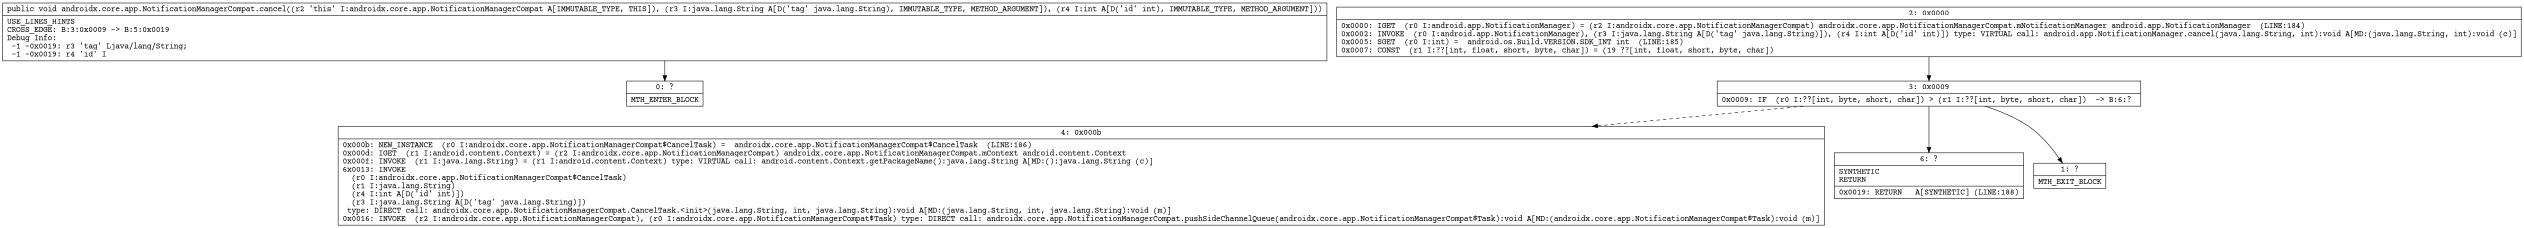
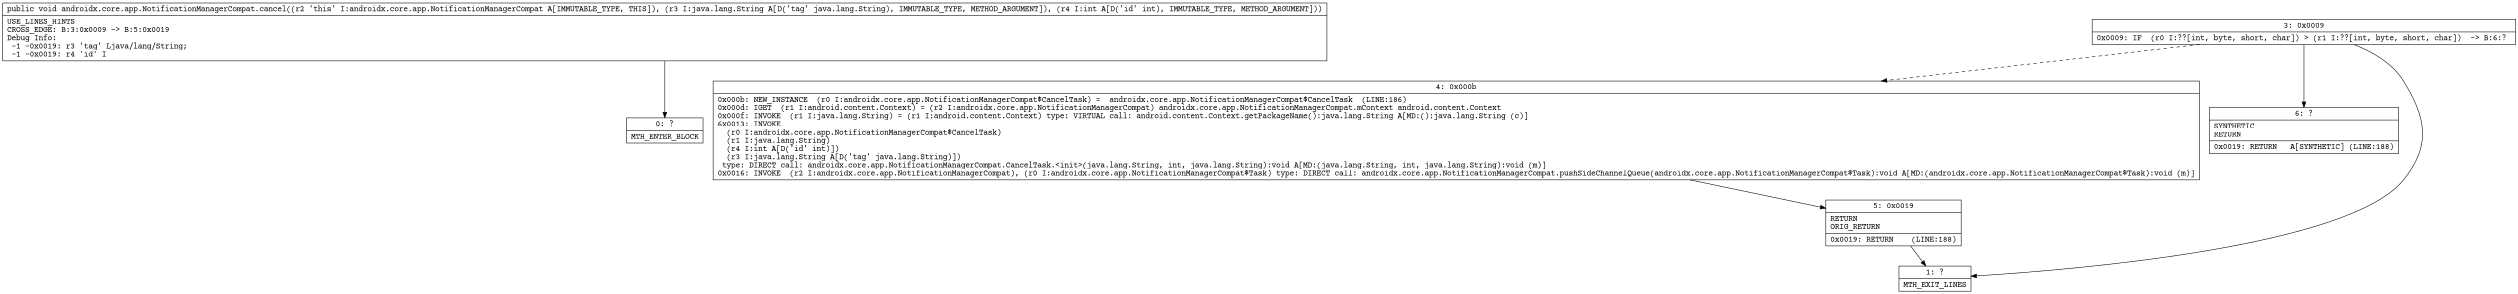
  digraph {
    fontname="Courier Prime"
    node [fontname="Courier Prime" shape=record]
    edge [fontname="Courier Prime"]
    n1 [label="{0\:\ ?|MTH_ENTER_BLOCK\l}"]
-   n2 [label="{2\:\ 0x0000|0x0000: IGET  (r0 I:android.app.NotificationManager) = (r2 I:androidx.core.app.NotificationManagerCompat) androidx.core.app.NotificationManagerCompat.mNotificationManager android.app.NotificationManager  (LINE:184)\l0x0002: INVOKE  (r0 I:android.app.NotificationManager), (r3 I:java.lang.String A[D('tag' java.lang.String)]), (r4 I:int A[D('id' int)]) type: VIRTUAL call: android.app.NotificationManager.cancel(java.lang.String, int):void A[MD:(java.lang.String, int):void (c)]\l0x0005: SGET  (r0 I:int) =  android.os.Build.VERSION.SDK_INT int  (LINE:185)\l0x0007: CONST  (r1 I:??[int, float, short, byte, char]) = (19 ??[int, float, short, byte, char]) \l}"]
    n3 [label="{3\:\ 0x0009|0x0009: IF  (r0 I:??[int, byte, short, char]) \> (r1 I:??[int, byte, short, char])  \-\> B:6:? \l}"]
    n4 [label="{4\:\ 0x000b|0x000b: NEW_INSTANCE  (r0 I:androidx.core.app.NotificationManagerCompat$CancelTask) =  androidx.core.app.NotificationManagerCompat$CancelTask  (LINE:186)\l0x000d: IGET  (r1 I:android.content.Context) = (r2 I:androidx.core.app.NotificationManagerCompat) androidx.core.app.NotificationManagerCompat.mContext android.content.Context \l0x000f: INVOKE  (r1 I:java.lang.String) = (r1 I:android.content.Context) type: VIRTUAL call: android.content.Context.getPackageName():java.lang.String A[MD:():java.lang.String (c)]\l6x0013: INVOKE  \l  (r0 I:androidx.core.app.NotificationManagerCompat$CancelTask)\l  (r1 I:java.lang.String)\l  (r4 I:int A[D('id' int)])\l  (r3 I:java.lang.String A[D('tag' java.lang.String)])\l type: DIRECT call: androidx.core.app.NotificationManagerCompat.CancelTask.\<init\>(java.lang.String, int, java.lang.String):void A[MD:(java.lang.String, int, java.lang.String):void (m)]\l0x0016: INVOKE  (r2 I:androidx.core.app.NotificationManagerCompat), (r0 I:androidx.core.app.NotificationManagerCompat$Task) type: DIRECT call: androidx.core.app.NotificationManagerCompat.pushSideChannelQueue(androidx.core.app.NotificationManagerCompat$Task):void A[MD:(androidx.core.app.NotificationManagerCompat$Task):void (m)]\l}"]
    n5 [label="{6\:\ ?|SYNTHETIC\lRETURN\l|0x0019: RETURN   A[SYNTHETIC] (LINE:188)\l}"]
-   n6 [label="{1\:\ ?|MTH_EXIT_BLOCK\l}"]
+   n6 [label="{1\:\ ?|MTH_EXIT_LINES\l}"]
+   n7 [label="{5\:\ 0x0019|RETURN\lORIG_RETURN\l|0x0019: RETURN    (LINE:188)\l}"]
    n8 [label="{public void androidx.core.app.NotificationManagerCompat.cancel((r2 'this' I:androidx.core.app.NotificationManagerCompat A[IMMUTABLE_TYPE, THIS]), (r3 I:java.lang.String A[D('tag' java.lang.String), IMMUTABLE_TYPE, METHOD_ARGUMENT]), (r4 I:int A[D('id' int), IMMUTABLE_TYPE, METHOD_ARGUMENT]))  | USE_LINES_HINTS\lCROSS_EDGE: B:3:0x0009 \-\> B:5:0x0019\lDebug Info:\l  \-1 \-0x0019: r3 'tag' Ljava\/lang\/String;\l  \-1 \-0x0019: r4 'id' I\l}"]
-   n2 -> n3
    n3 -> n4 [style=dashed]
    n3 -> n5
    n3 -> n6
+   n4 -> n7
+   n7 -> n6
    n8 -> n1
  }
